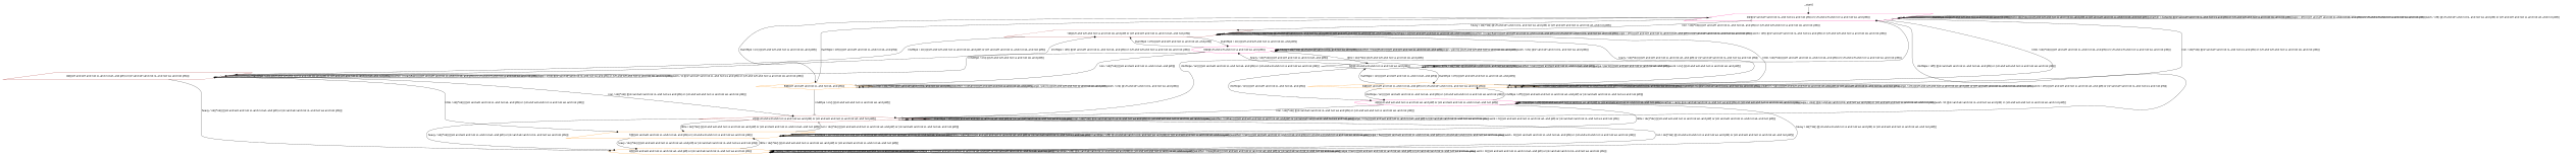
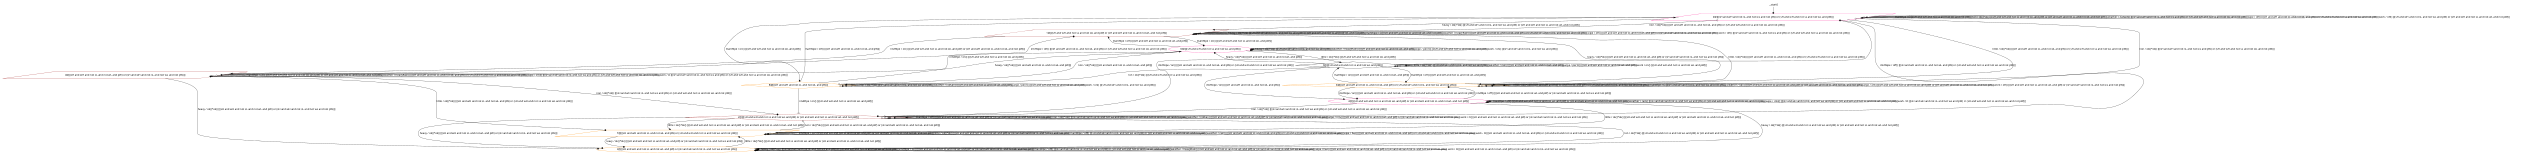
  digraph {
    fontname="Noto Sans"
    node [color=deeppink fontname="Noto Sans" shape=parallelogram]
    edge [arrowhead=normal fontname="Noto Sans" lblstyle="above, sloped"]
    n1 [label="0@[((sH and wH and not sL and not wL and not pW) or (sH and wH and not sL and not wL and pW))]"]
    n2 [color=brown label="1@[((sH and wH and not sL and not wL and pW) or (sH and wH and not sL and not wL and not pW))]"]
    n3 [color=brown label="2@[((sH and wH and not sL and not wL and pW) or (sH and wH and not sL and not wL and not pW))]" shape=diamond]
    n4 [color=darkorange label="3@[((sH and wH and not sL and not wL and pW) or (sH and wH and not sL and not wL and not pW))]" shape=diamond]
    n5 [color=darkorange label="8@[((sH and wH and not sL and not wL and pW))]" shape=diamond]
    n6 [color=brown label="5@[((sH and wH and not sL and not wL and pW) or (sH and wH and not sL and not wL and not pW))]"]
    n7 [label="10@[((sH and wH and not sL and not wL and pW))]" shape=ellipse]
    n8 [color=darkorange label="6@[((sH and wH and not sL and not wL and pW) or (sH and wH and not sL and not wL and not pW))]" shape=ellipse]
    n9 [color=darkorange label="7@[((sH and wH and not sL and not wL and pW) or (sH and wH and not sL and not wL and not pW))]"]
    n10 [label="4@[((sH and wH and not sL and not wL and pW) or (sH and wH and not sL and not wL and not pW))]" shape=ellipse]
    n11 [color=black label="9@[((sH and wH and not sL and not wL and pW))]" shape=diamond]
    __start0 [height=0 shape=none width=0]
    n1 -> n1 [label="manWipe / Ω [((sH and wH and not sL and not wL and not pW))]"]
    n1 -> n1 [arrowhead=odot label="non / ok()*ok() [((sH and wH and not sL and not wL and pW) or (sH and wH and not sL and not wL and not pW))]"]
    n1 -> n1 [arrowhead=odot label="weather / noRain() [((sH and wH and not sL and not wL and pW) or (sH and wH and not sL and not wL and not pW))]"]
    n1 -> n1 [arrowhead=dot label="wipe / off() [((sH and wH and not sL and not wL and pW) or (sH and wH and not sL and not wL and not pW))]"]
    n1 -> n1 [arrowhead=odot label="work / off() [((sH and wH and not sL and not wL and pW) or (sH and wH and not sL and not wL and not pW))]"]
    n1 -> n2 [label="heavy / ok()*ok() [((sH and wH and not sL and not wL and pW) or (sH and wH and not sL and not wL and not pW))]"]
    n1 -> n3 [arrowhead=odot label="intvWipe / on() [((sH and wH and not sL and not wL and pW) or (sH and wH and not sL and not wL and not pW))]"]
    n1 -> n4 [label="little / ok()*ok() [((sH and wH and not sL and not wL and pW) or (sH and wH and not sL and not wL and not pW))]"]
    n1 -> n5 [label="manWipe / on() [((sH and wH and not sL and not wL and pW))]"]
    n2 -> n1 [arrowhead=odot label="non / ok()*ok() [((sH and wH and not sL and not wL and pW) or (sH and wH and not sL and not wL and not pW))]"]
    n2 -> n2 [label="heavy / ok()*ok() [((sH and wH and not sL and not wL and pW) or (sH and wH and not sL and not wL and not pW))]"]
    n2 -> n2 [label="manWipe / Ω [((sH and wH and not sL and not wL and not pW))]"]
    n2 -> n2 [arrowhead=dot label="weather / heavyRain() [((sH and wH and not sL and not wL and pW) or (sH and wH and not sL and not wL and not pW))]"]
    n2 -> n2 [label="wipe / off() [((sH and wH and not sL and not wL and pW) or (sH and wH and not sL and not wL and not pW))]"]
    n2 -> n2 [arrowhead=dot label="work / off() [((sH and wH and not sL and not wL and pW) or (sH and wH and not sL and not wL and not pW))]"]
    n2 -> n4 [arrowhead=dot label="little / ok()*ok() [((sH and wH and not sL and not wL and pW) or (sH and wH and not sL and not wL and not pW))]"]
    n2 -> n6 [label="intvWipe / on() [((sH and wH and not sL and not wL and pW) or (sH and wH and not sL and not wL and not pW))]"]
    n2 -> n7 [arrowhead=dot label="manWipe / on() [((sH and wH and not sL and not wL and pW))]"]
    n3 -> n1 [arrowhead=dot label="intvWipe / off() [((sH and wH and not sL and not wL and pW) or (sH and wH and not sL and not wL and not pW))]"]
    n3 -> n3 [label="manWipe / off() [((sH and wH and not sL and not wL and pW) or (sH and wH and not sL and not wL and not pW))]"]
    n3 -> n3 [arrowhead=dot label="non / ok()*ok() [((sH and wH and not sL and not wL and pW) or (sH and wH and not sL and not wL and not pW))]"]
    n3 -> n3 [label="weather / noRain() [((sH and wH and not sL and not wL and pW) or (sH and wH and not sL and not wL and not pW))]"]
    n3 -> n3 [arrowhead=odot label="wipe / intv() [((sH and wH and not sL and not wL and pW) or (sH and wH and not sL and not wL and not pW))]"]
    n3 -> n3 [arrowhead=odot label="work / Ω [((sH and wH and not sL and not wL and pW) or (sH and wH and not sL and not wL and not pW))]"]
    n3 -> n8 [arrowhead=dot label="heavy / ok()*ok() [((sH and wH and not sL and not wL and pW) or (sH and wH and not sL and not wL and not pW))]"]
    n3 -> n9 [label="little / ok()*ok() [((sH and wH and not sL and not wL and pW) or (sH and wH and not sL and not wL and not pW))]"]
    n4 -> n1 [arrowhead=odot label="non / ok()*ok() [((sH and wH and not sL and not wL and pW) or (sH and wH and not sL and not wL and not pW))]"]
    n4 -> n2 [label="heavy / ok()*ok() [((sH and wH and not sL and not wL and pW) or (sH and wH and not sL and not wL and not pW))]"]
    n4 -> n4 [label="little / ok()*ok() [((sH and wH and not sL and not wL and pW) or (sH and wH and not sL and not wL and not pW))]"]
    n4 -> n4 [arrowhead=dot label="manWipe / Ω [((sH and wH and not sL and not wL and not pW))]"]
    n4 -> n4 [label="weather / rain() [((sH and wH and not sL and not wL and pW) or (sH and wH and not sL and not wL and not pW))]"]
    n4 -> n4 [arrowhead=odot label="wipe / off() [((sH and wH and not sL and not wL and pW) or (sH and wH and not sL and not wL and not pW))]"]
    n4 -> n4 [label="work / off() [((sH and wH and not sL and not wL and pW) or (sH and wH and not sL and not wL and not pW))]"]
    n4 -> n10 [arrowhead=dot label="intvWipe / on() [((sH and wH and not sL and not wL and pW) or (sH and wH and not sL and not wL and not pW))]"]
    n4 -> n11 [label="manWipe / on() [((sH and wH and not sL and not wL and pW))]"]
    n5 -> n1 [label="manWipe / off() [((sH and wH and not sL and not wL and pW))]"]
    n5 -> n3 [arrowhead=odot label="intvWipe / on() [((sH and wH and not sL and not wL and pW))]"]
    n5 -> n5 [arrowhead=odot label="non / ok()*ok() [((sH and wH and not sL and not wL and pW))]"]
    n5 -> n5 [label="weather / noRain() [((sH and wH and not sL and not wL and pW))]"]
    n5 -> n5 [arrowhead=dot label="wipe / perm() [((sH and wH and not sL and not wL and pW))]"]
    n5 -> n5 [arrowhead=odot label="work / on() [((sH and wH and not sL and not wL and pW))]"]
+   n5 -> n7 [label="heavy / ok()*ok() [((sH and wH and not sL and not wL and pW))]"]
    n6 -> n2 [arrowhead=dot label="intvWipe / off() [((sH and wH and not sL and not wL and pW) or (sH and wH and not sL and not wL and not pW))]"]
    n6 -> n3 [arrowhead=dot label="non / ok()*ok() [((sH and wH and not sL and not wL and pW) or (sH and wH and not sL and not wL and not pW))]"]
    n6 -> n6 [arrowhead=odot label="manWipe / off() [((sH and wH and not sL and not wL and pW) or (sH and wH and not sL and not wL and not pW))]"]
    n6 -> n6 [arrowhead=odot label="weather / heavyRain() [((sH and wH and not sL and not wL and pW) or (sH and wH and not sL and not wL and not pW))]"]
    n6 -> n6 [arrowhead=dot label="wipe / intv() [((sH and wH and not sL and not wL and pW) or (sH and wH and not sL and not wL and not pW))]"]
    n6 -> n6 [arrowhead=dot label="work / Ω [((sH and wH and not sL and not wL and pW) or (sH and wH and not sL and not wL and not pW))]"]
    n6 -> n8 [arrowhead=dot label="heavy / ok()*ok() [((sH and wH and not sL and not wL and pW) or (sH and wH and not sL and not wL and not pW))]"]
    n6 -> n9 [arrowhead=dot label="little / ok()*ok() [((sH and wH and not sL and not wL and pW) or (sH and wH and not sL and not wL and not pW))]"]
    n7 -> n2 [label="manWipe / off() [((sH and wH and not sL and not wL and pW))]"]
    n7 -> n5 [arrowhead=odot label="non / ok()*ok() [((sH and wH and not sL and not wL and pW))]"]
    n7 -> n6 [arrowhead=dot label="intvWipe / on() [((sH and wH and not sL and not wL and pW))]"]
    n7 -> n7 [label="heavy / ok()*ok() [((sH and wH and not sL and not wL and pW))]"]
    n7 -> n7 [label="weather / heavyRain() [((sH and wH and not sL and not wL and pW))]"]
    n7 -> n7 [arrowhead=dot label="wipe / perm() [((sH and wH and not sL and not wL and pW))]"]
    n7 -> n7 [arrowhead=dot label="work / on() [((sH and wH and not sL and not wL and pW))]"]
    n7 -> n11 [label="little / ok()*ok() [((sH and wH and not sL and not wL and pW))]"]
    n8 -> n3 [label="non / ok()*ok() [((sH and wH and not sL and not wL and pW) or (sH and wH and not sL and not wL and not pW))]"]
    n8 -> n8 [arrowhead=dot label="heavy / ok()*ok() [((sH and wH and not sL and not wL and pW) or (sH and wH and not sL and not wL and not pW))]"]
    n8 -> n8 [arrowhead=dot label="intvWipe / on() [((sH and wH and not sL and not wL and pW) or (sH and wH and not sL and not wL and not pW))]"]
    n8 -> n8 [arrowhead=dot label="manWipe / off() [((sH and wH and not sL and not wL and pW) or (sH and wH and not sL and not wL and not pW))]"]
    n8 -> n8 [label="weather / heavyRain() [((sH and wH and not sL and not wL and pW) or (sH and wH and not sL and not wL and not pW))]"]
    n8 -> n8 [arrowhead=dot label="wipe / fast() [((sH and wH and not sL and not wL and pW) or (sH and wH and not sL and not wL and not pW))]"]
    n8 -> n8 [label="work / Ω [((sH and wH and not sL and not wL and pW) or (sH and wH and not sL and not wL and not pW))]"]
    n8 -> n9 [label="little / ok()*ok() [((sH and wH and not sL and not wL and pW) or (sH and wH and not sL and not wL and not pW))]"]
    n9 -> n3 [arrowhead=odot label="non / ok()*ok() [((sH and wH and not sL and not wL and pW) or (sH and wH and not sL and not wL and not pW))]"]
    n9 -> n8 [arrowhead=dot label="heavy / ok()*ok() [((sH and wH and not sL and not wL and pW) or (sH and wH and not sL and not wL and not pW))]"]
    n9 -> n9 [arrowhead=odot label="intvWipe / on() [((sH and wH and not sL and not wL and pW) or (sH and wH and not sL and not wL and not pW))]"]
    n9 -> n9 [arrowhead=dot label="little / ok()*ok() [((sH and wH and not sL and not wL and pW) or (sH and wH and not sL and not wL and not pW))]"]
    n9 -> n9 [label="manWipe / off() [((sH and wH and not sL and not wL and pW) or (sH and wH and not sL and not wL and not pW))]"]
    n9 -> n9 [arrowhead=odot label="weather / rain() [((sH and wH and not sL and not wL and pW) or (sH and wH and not sL and not wL and not pW))]"]
    n9 -> n9 [arrowhead=odot label="wipe / fast() [((sH and wH and not sL and not wL and pW) or (sH and wH and not sL and not wL and not pW))]"]
    n9 -> n9 [label="work / Ω [((sH and wH and not sL and not wL and pW) or (sH and wH and not sL and not wL and not pW))]"]
    n10 -> n3 [arrowhead=dot label="non / ok()*ok() [((sH and wH and not sL and not wL and pW) or (sH and wH and not sL and not wL and not pW))]"]
    n10 -> n4 [arrowhead=dot label="intvWipe / off() [((sH and wH and not sL and not wL and pW) or (sH and wH and not sL and not wL and not pW))]"]
    n10 -> n8 [label="heavy / ok()*ok() [((sH and wH and not sL and not wL and pW) or (sH and wH and not sL and not wL and not pW))]"]
    n10 -> n9 [label="little / ok()*ok() [((sH and wH and not sL and not wL and pW) or (sH and wH and not sL and not wL and not pW))]"]
    n10 -> n10 [arrowhead=dot label="manWipe / off() [((sH and wH and not sL and not wL and pW) or (sH and wH and not sL and not wL and not pW))]"]
    n10 -> n10 [arrowhead=dot label="weather / rain() [((sH and wH and not sL and not wL and pW) or (sH and wH and not sL and not wL and not pW))]"]
    n10 -> n10 [arrowhead=dot label="wipe / intv() [((sH and wH and not sL and not wL and pW) or (sH and wH and not sL and not wL and not pW))]"]
    n10 -> n10 [label="work / Ω [((sH and wH and not sL and not wL and pW) or (sH and wH and not sL and not wL and not pW))]"]
    n11 -> n4 [arrowhead=dot label="manWipe / off() [((sH and wH and not sL and not wL and pW))]"]
+   n11 -> n5 [label="non / ok()*ok() [((sH and wH and not sL and not wL and pW))]"]
    n11 -> n7 [arrowhead=dot label="heavy / ok()*ok() [((sH and wH and not sL and not wL and pW))]"]
    n11 -> n10 [label="intvWipe / on() [((sH and wH and not sL and not wL and pW))]"]
    n11 -> n11 [arrowhead=dot label="little / ok()*ok() [((sH and wH and not sL and not wL and pW))]"]
    n11 -> n11 [arrowhead=odot label="weather / rain() [((sH and wH and not sL and not wL and pW))]"]
    n11 -> n11 [label="wipe / perm() [((sH and wH and not sL and not wL and pW))]"]
    n11 -> n11 [label="work / on() [((sH and wH and not sL and not wL and pW))]"]
    __start0 -> n1 [arrowhead=dot]
  }
